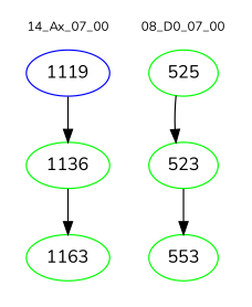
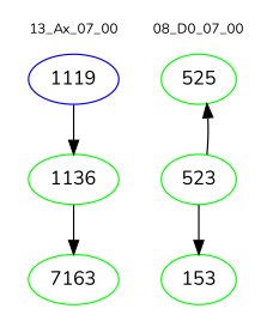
  digraph {
    fontname=Nunito
    node [color=green fontname=Nunito]
    edge [color=black fontname=Nunito]
    n1 [color=blue label=1119]
    n2 [label=1136]
-   n3 [label=1163]
+   n3 [label=7163]
    n4 [label=525]
    n5 [label=523]
-   n6 [label=553]
+   n6 [label=153]
    subgraph cluster_1 {
      color=white
      fontsize=10
-     label="14_Ax_07_00"
+     label="13_Ax_07_00"
      n1
      n2
      n3
    }
    subgraph cluster_2 {
      color=white
      fontsize=10
      label="08_D0_07_00"
      n4
      n5
      n6
    }
    n1 -> n2
    n2 -> n3
-   n4 -> n5
+   n5 -> n4
    n5 -> n6
  }
